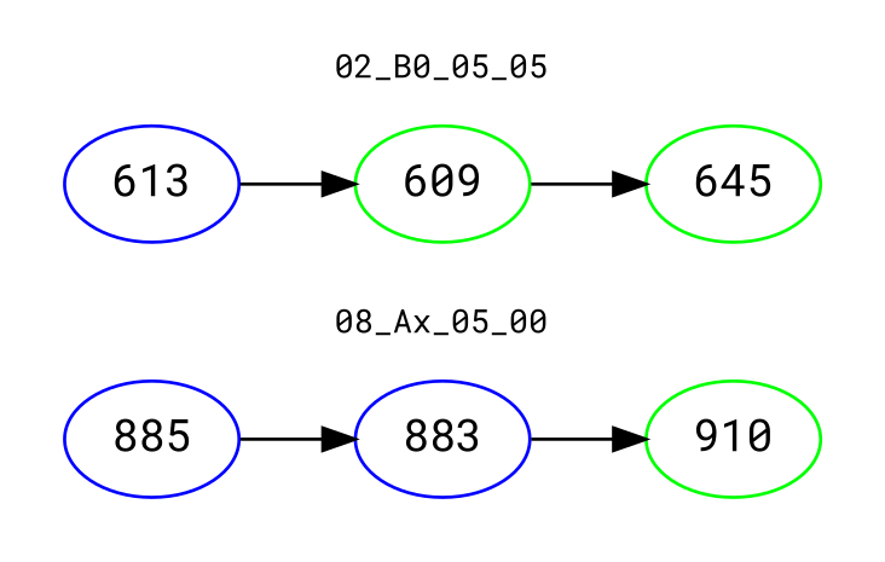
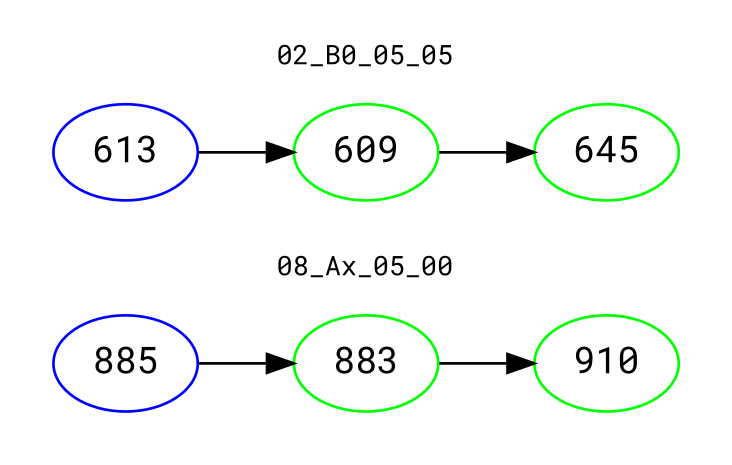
  digraph {
    fontname="Roboto Mono"
    rankdir=LR
    node [color=green fontname="Roboto Mono"]
    edge [color=black fontname="Roboto Mono"]
    n1 [color=blue label=885]
-   n2 [color=blue label=883]
+   n2 [label=883]
    n3 [label=910]
    n4 [color=blue label=613]
    n5 [label=609]
    n6 [label=645]
    subgraph cluster_1 {
      color=white
      fontsize=10
      label="08_Ax_05_00"
      n1
      n2
      n3
    }
    subgraph cluster_2 {
      color=white
      fontsize=10
      label="02_B0_05_05"
      n4
      n5
      n6
    }
    n1 -> n2
    n2 -> n3
    n4 -> n5
    n5 -> n6
  }
